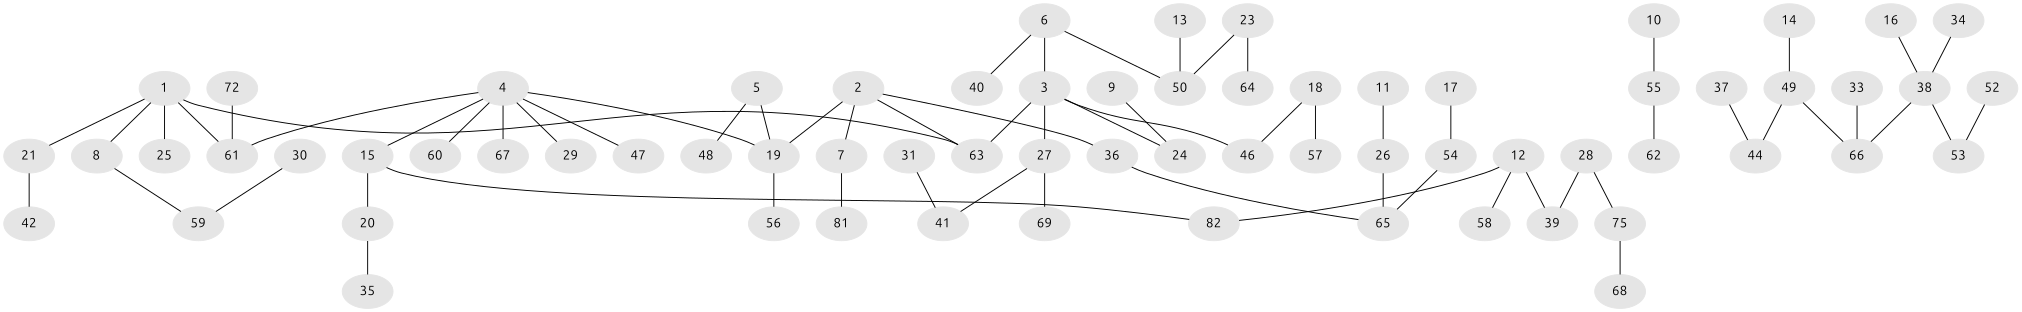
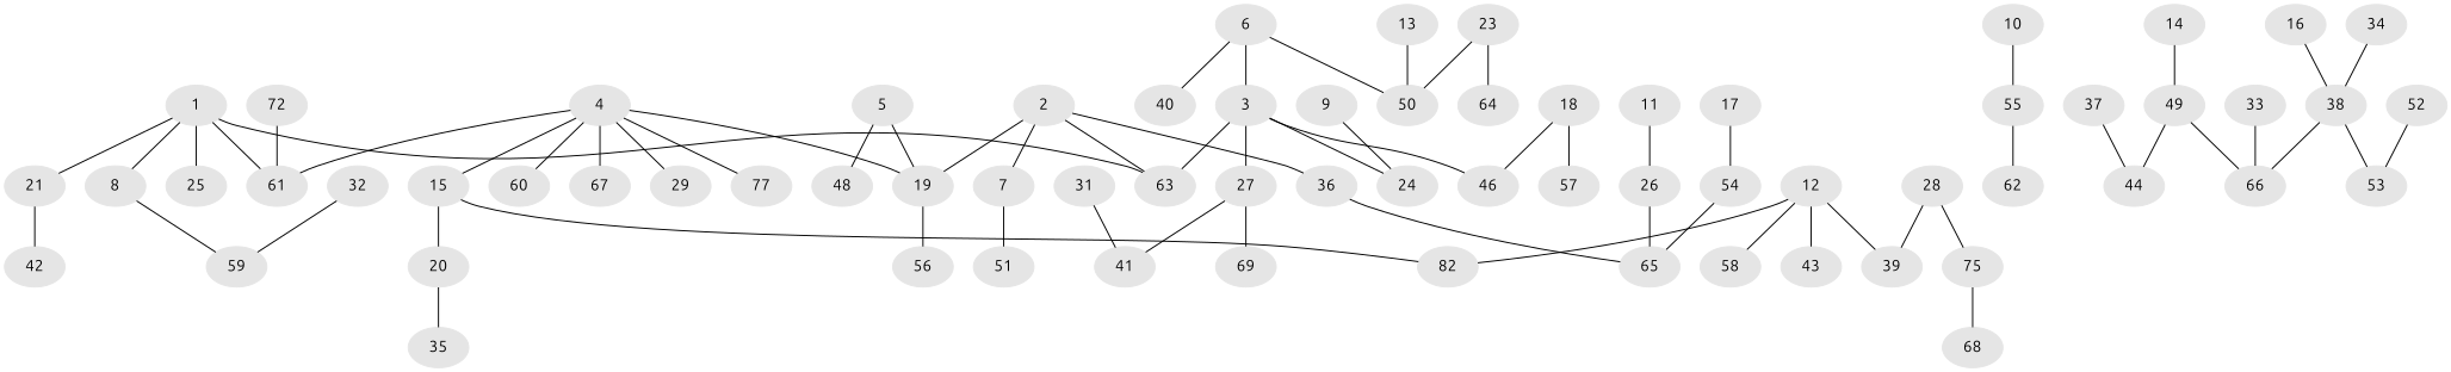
  graph {
    fontname=Ubuntu
    node [color=gray90 fontname=Ubuntu style=filled]
    edge [fontname=Ubuntu weight=1.0]
    1
    8
    21
    25
    61
    63
    59
    42
    2
    7
    19
    36
-   51 [label=81]
+   51
    56
    65
    3
    24
    27
    46
    41
    69
    4
    15
    29
-   47
+   47 [label=77]
    60
    67
    10
    55
    n30 [label=82]
    20
    5
    48
    6
    40
    50
    9
    62
    11
    26
    12
    39
+   43
    58
    13
    14
    49
    44
    66
    35
    38
    53
    16
    17
    54
    18
    57
    n58 [label=72]
    23
    64
    28
    n62 [label=75]
    68
-   30
+   30 [label=32]
    31
    33
    34
    37
    52
    1 -- 8
    1 -- 21
    1 -- 25
    1 -- 61
    1 -- 63
    8 -- 59
    21 -- 42
    2 -- 63
    2 -- 7
    2 -- 19
    2 -- 36
    7 -- 51
    19 -- 56
    36 -- 65
    3 -- 63
    3 -- 24
    3 -- 27
    3 -- 46
    27 -- 41
    27 -- 69
    4 -- 61
    4 -- 19
    4 -- 15
    4 -- 29
    4 -- 47
    4 -- 60
    4 -- 67
    15 -- n30
    15 -- 20
    10 -- 55
    55 -- 62
    20 -- 35
    5 -- 19
    5 -- 48
    6 -- 3
    6 -- 40
    6 -- 50
    9 -- 24
    11 -- 26
    26 -- 65
    12 -- n30
    12 -- 39
+   12 -- 43
    12 -- 58
    13 -- 50
    14 -- 49
    49 -- 44
    49 -- 66
    38 -- 66
    38 -- 53
    16 -- 38
    17 -- 54
    54 -- 65
    18 -- 46
    18 -- 57
    n58 -- 61
    23 -- 50
    23 -- 64
    28 -- 39
    28 -- n62
    n62 -- 68
    30 -- 59
    31 -- 41
    33 -- 66
    34 -- 38
    37 -- 44
    52 -- 53
  }
